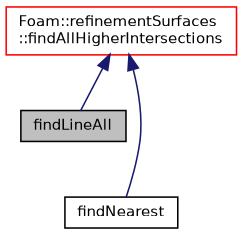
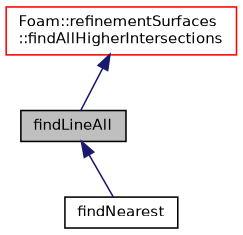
  digraph {
    rankdir=TB
    node [color=black fontname=Helvetica fontsize=10 shape=record]
    edge [color=midnightblue dir=back fontname=Helvetica fontsize=10 labelfontname=Helvetica labelfontsize=10 style=solid]
    n1 [fillcolor=grey75 fontcolor=black height=0.2 label=findLineAll style=filled width=0.4]
    n2 [height=0.2 label=findNearest width=0.4]
    n3 [color=red height=0.2 label="Foam::refinementSurfaces\l::findAllHigherIntersections" width=0.4]
-   n3 -> n2
+   n1 -> n2
    n3 -> n1
  }
